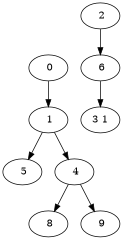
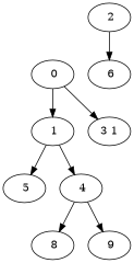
  digraph {
    " 0"
    " 1"
    n3 [label="3 1"]
    " 5"
    " 4"
    " 2"
    " 6"
    " 8"
    " 9"
    " 0" -> " 1"
-   " 6" -> n3
+   " 0" -> n3
    " 1" -> " 5"
    " 1" -> " 4"
    " 4" -> " 8"
    " 4" -> " 9"
    " 2" -> " 6"
  }
